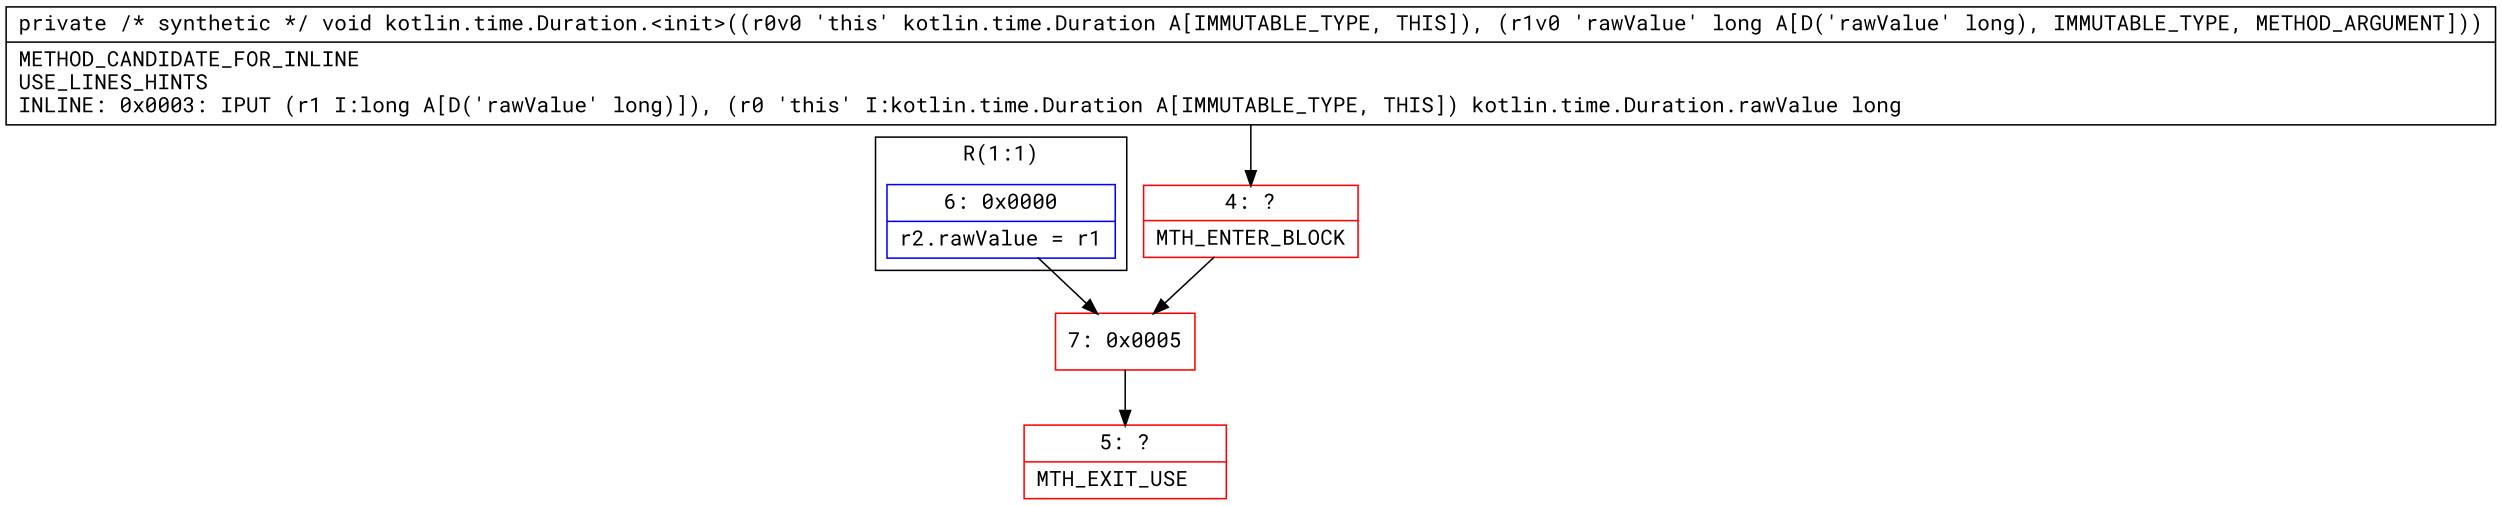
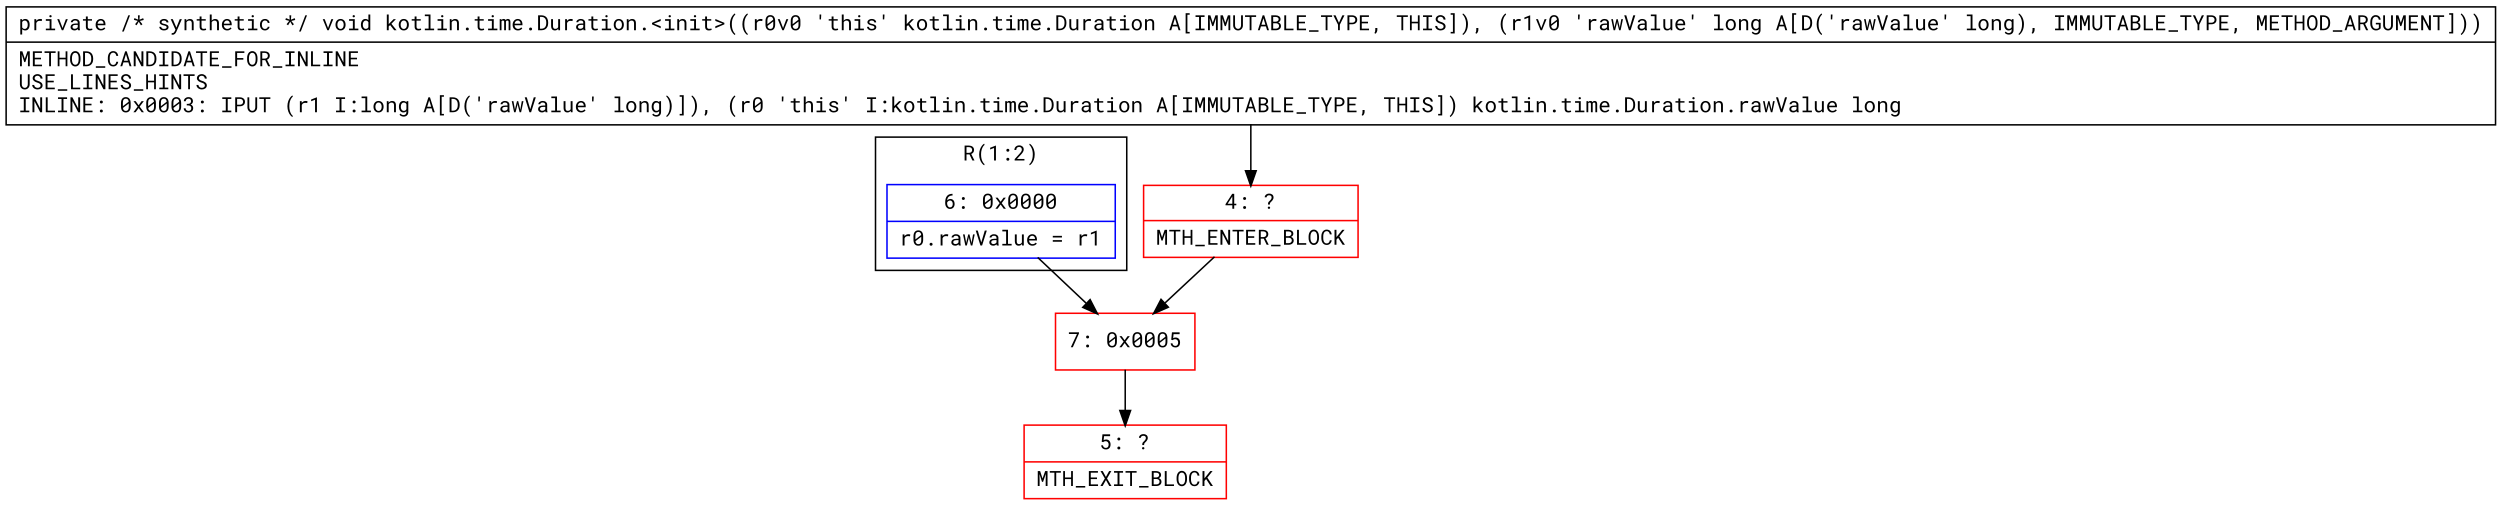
  digraph {
    fontname="Roboto Mono"
    node [color=red fontname="Roboto Mono" shape=record]
    edge [fontname="Roboto Mono"]
-   n1 [color=blue label="{6\:\ 0x0000|r2.rawValue = r1\l}"]
+   n1 [color=blue label="{6\:\ 0x0000|r0.rawValue = r1\l}"]
    n2 [label="{7\:\ 0x0005}"]
-   n3 [label="{5\:\ ?|MTH_EXIT_USE\l}"]
+   n3 [label="{5\:\ ?|MTH_EXIT_BLOCK\l}"]
    n4 [label="{4\:\ ?|MTH_ENTER_BLOCK\l}"]
    n5 [label="{private \/* synthetic *\/ void kotlin.time.Duration.\<init\>((r0v0 'this' kotlin.time.Duration A[IMMUTABLE_TYPE, THIS]), (r1v0 'rawValue' long A[D('rawValue' long), IMMUTABLE_TYPE, METHOD_ARGUMENT]))  | METHOD_CANDIDATE_FOR_INLINE\lUSE_LINES_HINTS\lINLINE: 0x0003: IPUT  (r1 I:long A[D('rawValue' long)]), (r0 'this' I:kotlin.time.Duration A[IMMUTABLE_TYPE, THIS]) kotlin.time.Duration.rawValue long\l}" color=""]
    subgraph cluster_1 {
-     label="R(1:1)"
+     label="R(1:2)"
      n1
    }
    n1 -> n2
    n2 -> n3
    n4 -> n2
    n5 -> n4
  }
